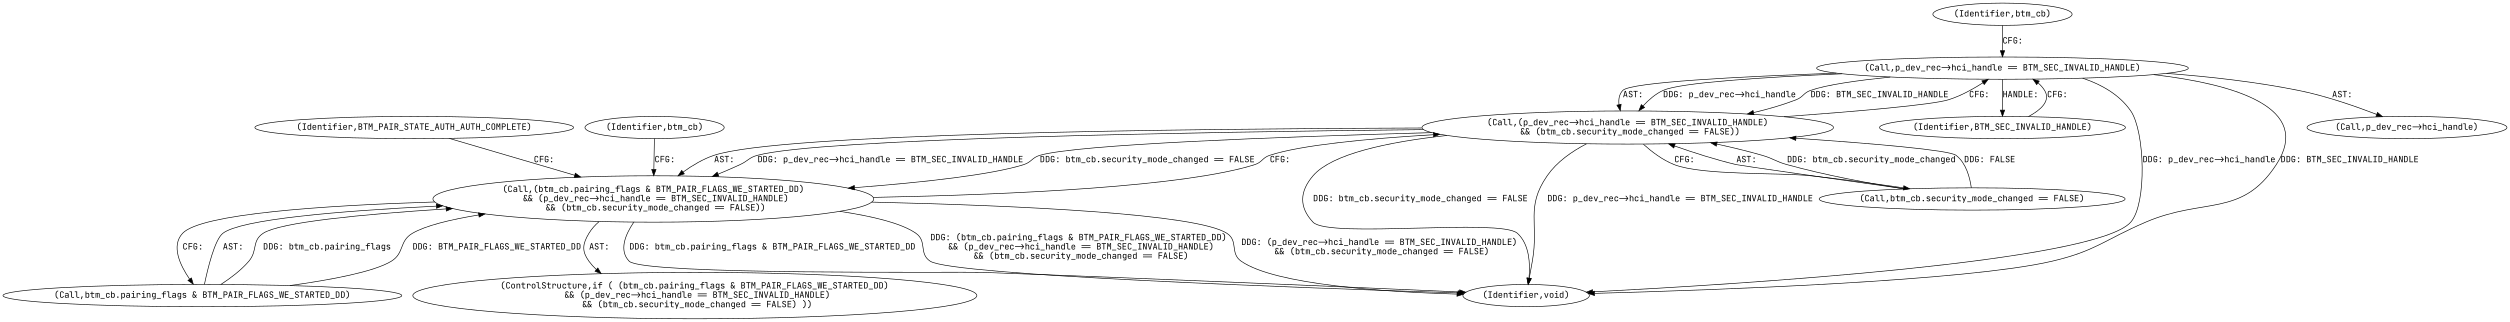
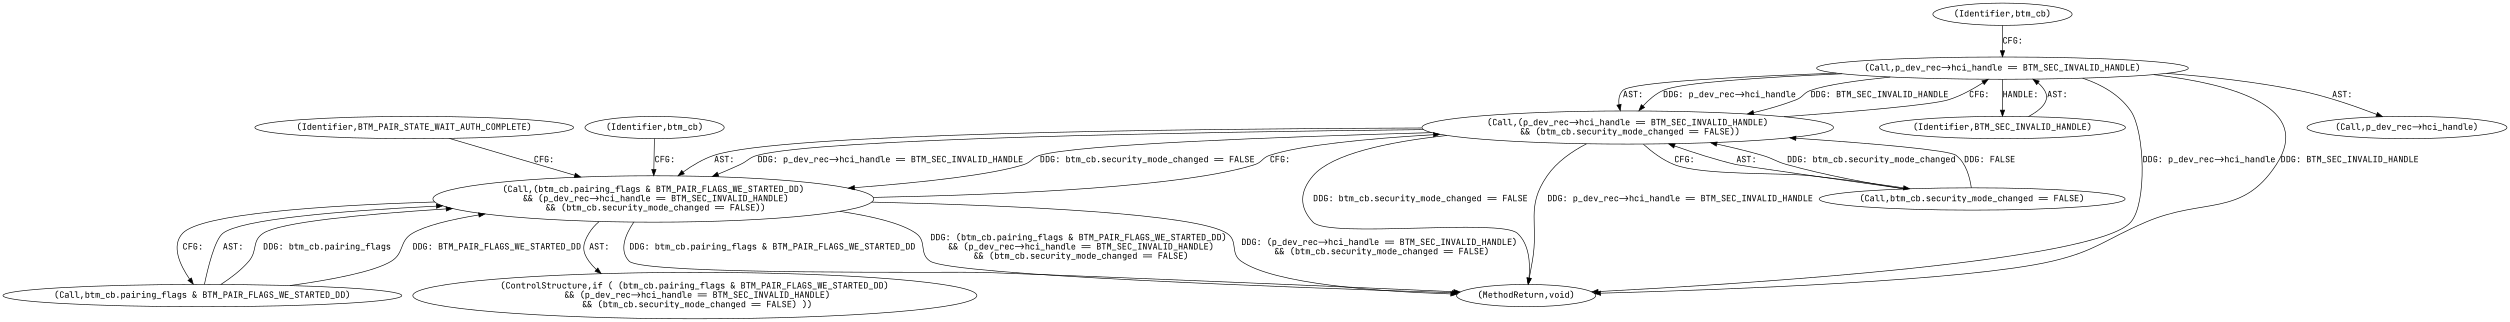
  digraph {
    fontname="JetBrains Mono"
    node [fontname="JetBrains Mono"]
    edge [fontname="JetBrains Mono"]
    n1 [label="(Call,p_dev_rec->hci_handle == BTM_SEC_INVALID_HANDLE)"]
    n2 [label="(Call,(p_dev_rec->hci_handle == BTM_SEC_INVALID_HANDLE)\n && (btm_cb.security_mode_changed == FALSE))"]
    n3 [label="(Identifier,BTM_SEC_INVALID_HANDLE)"]
-   n4 [label="(Identifier,void)"]
+   n4 [label="(MethodReturn,void)"]
    n5 [label="(Call,p_dev_rec->hci_handle)"]
    n6 [label="(Call,(btm_cb.pairing_flags & BTM_PAIR_FLAGS_WE_STARTED_DD)\n && (p_dev_rec->hci_handle == BTM_SEC_INVALID_HANDLE)\n && (btm_cb.security_mode_changed == FALSE))"]
    n7 [label="(Call,btm_cb.security_mode_changed == FALSE)"]
    n8 [label="(Call,btm_cb.pairing_flags & BTM_PAIR_FLAGS_WE_STARTED_DD)"]
    n9 [label="(ControlStructure,if ( (btm_cb.pairing_flags & BTM_PAIR_FLAGS_WE_STARTED_DD)\n && (p_dev_rec->hci_handle == BTM_SEC_INVALID_HANDLE)\n && (btm_cb.security_mode_changed == FALSE) ))"]
-   n10 [label="(Identifier,BTM_PAIR_STATE_AUTH_AUTH_COMPLETE)"]
+   n10 [label="(Identifier,BTM_PAIR_STATE_WAIT_AUTH_COMPLETE)"]
    n11 [label="(Identifier,btm_cb)"]
    n12 [label="(Identifier,btm_cb)"]
    n1 -> n2 [label="AST: "]
    n1 -> n2 [label="DDG: p_dev_rec->hci_handle"]
    n1 -> n2 [label="DDG: BTM_SEC_INVALID_HANDLE"]
    n1 -> n3 [label="HANDLE: "]
    n1 -> n4 [label="DDG: p_dev_rec->hci_handle"]
    n1 -> n4 [label="DDG: BTM_SEC_INVALID_HANDLE"]
    n1 -> n5 [label="AST: "]
    n2 -> n1 [label="CFG: "]
    n2 -> n4 [label="DDG: btm_cb.security_mode_changed == FALSE"]
    n2 -> n4 [label="DDG: p_dev_rec->hci_handle == BTM_SEC_INVALID_HANDLE"]
    n2 -> n6 [label="AST: "]
    n2 -> n6 [label="DDG: p_dev_rec->hci_handle == BTM_SEC_INVALID_HANDLE"]
    n2 -> n6 [label="DDG: btm_cb.security_mode_changed == FALSE"]
    n2 -> n7 [label="CFG: "]
-   n3 -> n1 [label="CFG: "]
+   n3 -> n1 [label="AST: "]
    n6 -> n2 [label="CFG: "]
    n6 -> n4 [label="DDG: btm_cb.pairing_flags & BTM_PAIR_FLAGS_WE_STARTED_DD"]
    n6 -> n4 [label="DDG: (btm_cb.pairing_flags & BTM_PAIR_FLAGS_WE_STARTED_DD)\n && (p_dev_rec->hci_handle == BTM_SEC_INVALID_HANDLE)\n && (btm_cb.security_mode_changed == FALSE)"]
    n6 -> n4 [label="DDG: (p_dev_rec->hci_handle == BTM_SEC_INVALID_HANDLE)\n && (btm_cb.security_mode_changed == FALSE)"]
    n6 -> n8 [label="CFG: "]
    n6 -> n9 [label="AST: "]
    n7 -> n2 [label="AST: "]
    n7 -> n2 [label="DDG: btm_cb.security_mode_changed"]
    n7 -> n2 [label="DDG: FALSE"]
    n8 -> n6 [label="AST: "]
    n8 -> n6 [label="DDG: btm_cb.pairing_flags"]
    n8 -> n6 [label="DDG: BTM_PAIR_FLAGS_WE_STARTED_DD"]
    n10 -> n6 [label="CFG: "]
    n11 -> n6 [label="CFG: "]
    n12 -> n1 [label="CFG: "]
  }
